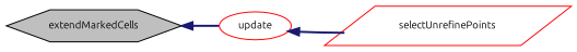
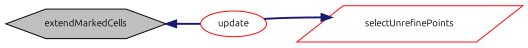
  digraph {
    fontname=Ubuntu
    rankdir=LR
    node [color=red fontname=Ubuntu fontsize=10]
    edge [color=midnightblue dir=back fontname=Ubuntu fontsize=10 labelfontname=Helvetica labelfontsize=10 style=bold]
    n1 [color=black fillcolor=grey75 fontcolor=black height=0.2 label=extendMarkedCells shape=hexagon style=filled width=0.4]
    n2 [height=0.2 label=update shape=ellipse width=0.4]
    n3 [height=0.2 label=selectUnrefinePoints shape=parallelogram width=0.4]
    n1 -> n2
-   n2 -> n3
+   n3 -> n2
  }
